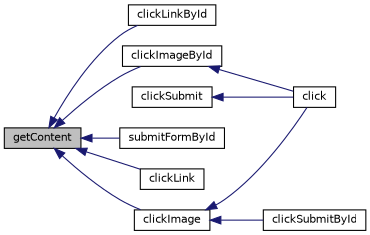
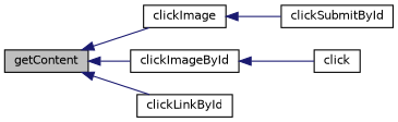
  digraph {
    rankdir=LR
    node [color=black fillcolor=white fontname=Helvetica fontsize=10 shape=record style=filled]
    edge [color=midnightblue dir=back fontname=Helvetica fontsize=10 labelfontname=Helvetica labelfontsize=10 style=solid]
    n1 [fillcolor=grey75 fontcolor=black height=0.2 label=getContent width=0.4]
    n2 [height=0.2 label=clickImage width=0.4]
    n3 [height=0.2 label=clickImageById width=0.4]
-   n4 [height=0.2 label=submitFormById width=0.4]
-   n5 [height=0.2 label=clickLink width=0.4]
    n6 [height=0.2 label=clickLinkById width=0.4]
-   n7 [height=0.2 label=clickSubmit width=0.4]
    n8 [height=0.2 label=click width=0.4]
    n9 [height=0.2 label=clickSubmitById width=0.4]
    n1 -> n2
    n1 -> n3
-   n1 -> n4
-   n1 -> n5
    n1 -> n6
-   n2 -> n8
    n2 -> n9
    n3 -> n8
-   n7 -> n8
  }
